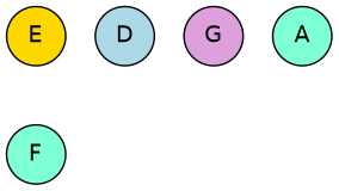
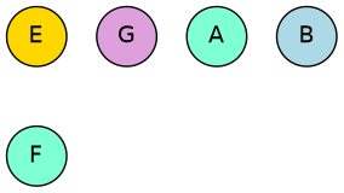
  graph {
    mindist=.1
    node [fillcolor=aquamarine fontname=Helvetica margin=0 shape=circle style=filled]
    edge [style=invis]
    E [fillcolor=gold]
    F
-   D [fillcolor=lightblue]
    G [fillcolor=plum]
    A
+   B [fillcolor=lightblue]
    subgraph sub_1 {
      E
      F
    }
    E -- F
    F -- F
  }
